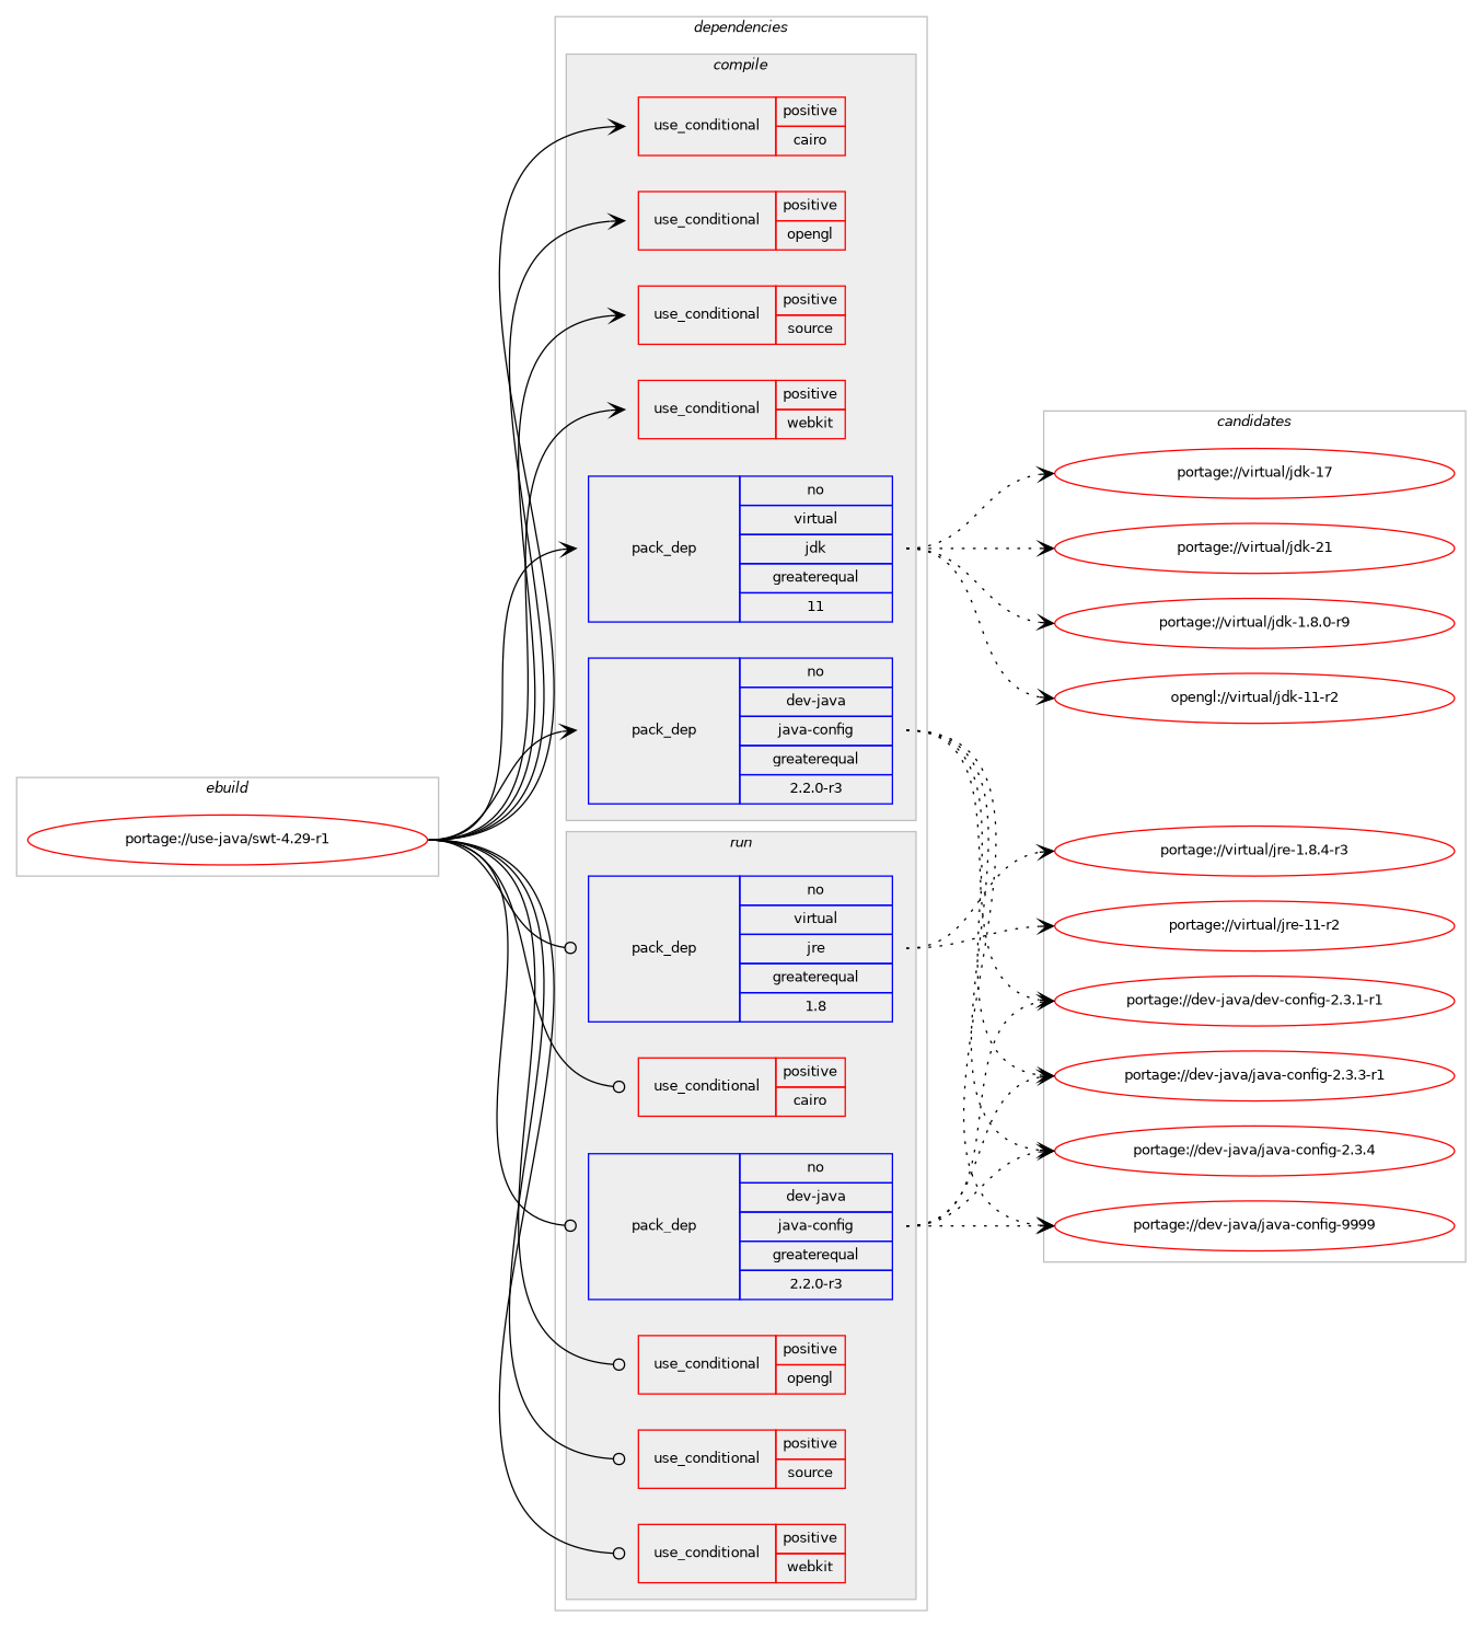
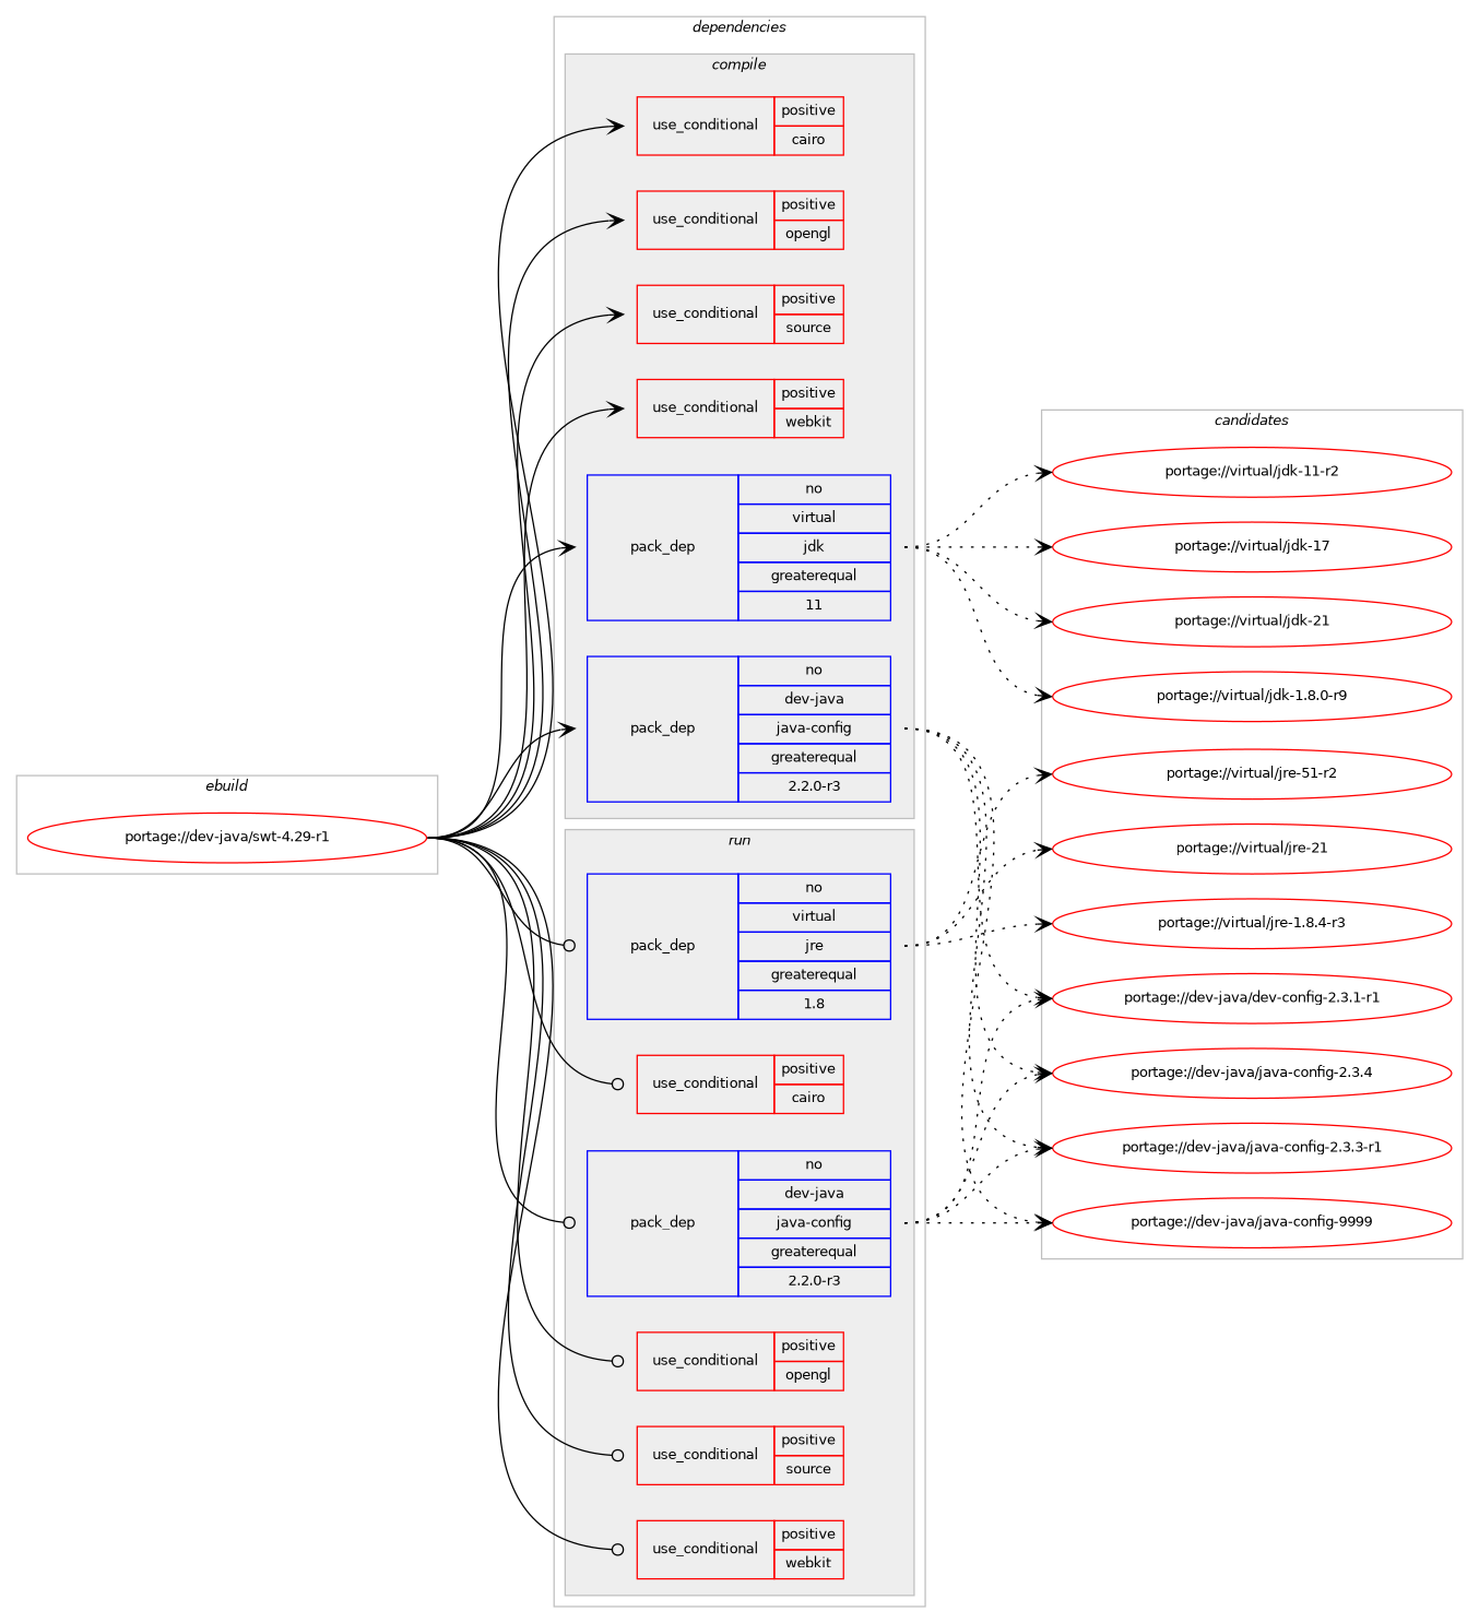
  digraph {
    compound=true
    concentrate=true
    fontname=Helvetica
    fontsize=10
    newrank=true
    rankdir=LR
    ranksep=1.5
    node [color=red fontname=Helvetica fontsize=10]
    edge [arrowhead=vee headport=w style=dotted tailport=e weight=100]
-   n1 [label="portage://use-java/swt-4.29-r1" width=4]
+   n1 [label="portage://dev-java/swt-4.29-r1" width=4]
    n2 [label=<<TABLE BORDER="0" CELLBORDER="1" CELLSPACING="0" CELLPADDING="4"><TR><TD ROWSPAN="3" CELLPADDING="10">use_conditional</TD></TR><TR><TD>positive</TD></TR><TR><TD>cairo</TD></TR></TABLE>> shape=none]
    n3 [label=<<TABLE BORDER="0" CELLBORDER="1" CELLSPACING="0" CELLPADDING="4"><TR><TD ROWSPAN="3" CELLPADDING="10">use_conditional</TD></TR><TR><TD>positive</TD></TR><TR><TD>opengl</TD></TR></TABLE>> shape=none]
    n4 [label=<<TABLE BORDER="0" CELLBORDER="1" CELLSPACING="0" CELLPADDING="4"><TR><TD ROWSPAN="3" CELLPADDING="10">use_conditional</TD></TR><TR><TD>positive</TD></TR><TR><TD>source</TD></TR></TABLE>> shape=none]
    n5 [label=<<TABLE BORDER="0" CELLBORDER="1" CELLSPACING="0" CELLPADDING="4"><TR><TD ROWSPAN="3" CELLPADDING="10">use_conditional</TD></TR><TR><TD>positive</TD></TR><TR><TD>webkit</TD></TR></TABLE>> shape=none]
    n6 [color=blue label=<<TABLE BORDER="0" CELLBORDER="1" CELLSPACING="0" CELLPADDING="4" WIDTH="220"><TR><TD ROWSPAN="6" CELLPADDING="30">pack_dep</TD></TR><TR><TD WIDTH="110">no</TD></TR><TR><TD>dev-java</TD></TR><TR><TD>java-config</TD></TR><TR><TD>greaterequal</TD></TR><TR><TD>2.2.0-r3</TD></TR></TABLE>> shape=none]
    n7 [color=blue label=<<TABLE BORDER="0" CELLBORDER="1" CELLSPACING="0" CELLPADDING="4" WIDTH="220"><TR><TD ROWSPAN="6" CELLPADDING="30">pack_dep</TD></TR><TR><TD WIDTH="110">no</TD></TR><TR><TD>virtual</TD></TR><TR><TD>jdk</TD></TR><TR><TD>greaterequal</TD></TR><TR><TD>11</TD></TR></TABLE>> shape=none]
    n8 [color=blue label=<<TABLE BORDER="0" CELLBORDER="1" CELLSPACING="0" CELLPADDING="4" WIDTH="220"><TR><TD ROWSPAN="6" CELLPADDING="30">pack_dep</TD></TR><TR><TD WIDTH="110">no</TD></TR><TR><TD>virtual</TD></TR><TR><TD>jre</TD></TR><TR><TD>greaterequal</TD></TR><TR><TD>1.8</TD></TR></TABLE>> shape=none]
    n9 [label=<<TABLE BORDER="0" CELLBORDER="1" CELLSPACING="0" CELLPADDING="4"><TR><TD ROWSPAN="3" CELLPADDING="10">use_conditional</TD></TR><TR><TD>positive</TD></TR><TR><TD>cairo</TD></TR></TABLE>> shape=none]
    n10 [color=blue label=<<TABLE BORDER="0" CELLBORDER="1" CELLSPACING="0" CELLPADDING="4" WIDTH="220"><TR><TD ROWSPAN="6" CELLPADDING="30">pack_dep</TD></TR><TR><TD WIDTH="110">no</TD></TR><TR><TD>dev-java</TD></TR><TR><TD>java-config</TD></TR><TR><TD>greaterequal</TD></TR><TR><TD>2.2.0-r3</TD></TR></TABLE>> shape=none]
    n11 [label=<<TABLE BORDER="0" CELLBORDER="1" CELLSPACING="0" CELLPADDING="4"><TR><TD ROWSPAN="3" CELLPADDING="10">use_conditional</TD></TR><TR><TD>positive</TD></TR><TR><TD>opengl</TD></TR></TABLE>> shape=none]
    n12 [label=<<TABLE BORDER="0" CELLBORDER="1" CELLSPACING="0" CELLPADDING="4"><TR><TD ROWSPAN="3" CELLPADDING="10">use_conditional</TD></TR><TR><TD>positive</TD></TR><TR><TD>source</TD></TR></TABLE>> shape=none]
    n13 [label=<<TABLE BORDER="0" CELLBORDER="1" CELLSPACING="0" CELLPADDING="4"><TR><TD ROWSPAN="3" CELLPADDING="10">use_conditional</TD></TR><TR><TD>positive</TD></TR><TR><TD>webkit</TD></TR></TABLE>> shape=none]
    n14 [label="portage://dev-java/dev-config-2.3.1-r1" width=4]
    n15 [label="portage://dev-java/java-config-2.3.3-r1" width=4]
    n16 [label="portage://dev-java/java-config-2.3.4" width=4]
    n17 [label="portage://dev-java/java-config-9999" width=4]
    n18 [label="portage://virtual/jdk-1.8.0-r9" width=4]
-   n19 [label="opengl://virtual/jdk-11-r2" width=4]
+   n19 [label="portage://virtual/jdk-11-r2" width=4]
    n20 [label="portage://virtual/jdk-17" width=4]
    n21 [label="portage://virtual/jdk-21" width=4]
    n22 [label="portage://virtual/jre-1.8.4-r3" width=4]
-   n23 [label="portage://virtual/jre-11-r2" width=4]
+   n23 [label="portage://virtual/jre-51-r2" width=4]
+   n24 [label="portage://virtual/jre-21" width=4]
    subgraph cluster_1 {
      color=gray
      label=<<i>ebuild</i>>
      rank=same
      n1
    }
    subgraph cluster_2 {
      color=gray
      label=<<i>dependencies</i>>
      subgraph cluster_3 {
        color=gray
        fillcolor="#eeeeee"
        label=<<i>compile</i>>
        style=filled
        subgraph sub_4 {
          color=gray
          fillcolor="#eeeeee"
          label=<<i>compile</i>>
          style=filled
          n2
        }
        subgraph sub_5 {
          color=gray
          fillcolor="#eeeeee"
          label=<<i>compile</i>>
          style=filled
          n3
        }
        subgraph sub_6 {
          color=gray
          fillcolor="#eeeeee"
          label=<<i>compile</i>>
          style=filled
          n4
        }
        subgraph sub_7 {
          color=gray
          fillcolor="#eeeeee"
          label=<<i>compile</i>>
          style=filled
          n5
        }
        subgraph sub_8 {
          color=gray
          fillcolor="#eeeeee"
          label=<<i>compile</i>>
          style=filled
          n6
        }
        subgraph sub_9 {
          color=gray
          fillcolor="#eeeeee"
          label=<<i>compile</i>>
          style=filled
          n7
        }
      }
      subgraph cluster_10 {
        color=gray
        fillcolor="#eeeeee"
        label=<<i>compile and run</i>>
        style=filled
      }
      subgraph cluster_11 {
        color=gray
        fillcolor="#eeeeee"
        label=<<i>run</i>>
        style=filled
        subgraph sub_12 {
          color=gray
          fillcolor="#eeeeee"
          label=<<i>run</i>>
          style=filled
          n8
        }
        subgraph sub_13 {
          color=gray
          fillcolor="#eeeeee"
          label=<<i>run</i>>
          style=filled
          n9
        }
        subgraph sub_14 {
          color=gray
          fillcolor="#eeeeee"
          label=<<i>run</i>>
          style=filled
          n10
        }
        subgraph sub_15 {
          color=gray
          fillcolor="#eeeeee"
          label=<<i>run</i>>
          style=filled
          n11
        }
        subgraph sub_16 {
          color=gray
          fillcolor="#eeeeee"
          label=<<i>run</i>>
          style=filled
          n12
        }
        subgraph sub_17 {
          color=gray
          fillcolor="#eeeeee"
          label=<<i>run</i>>
          style=filled
          n13
        }
      }
    }
    subgraph cluster_18 {
      color=gray
      label=<<i>candidates</i>>
      rank=same
      subgraph sub_19 {
        color=black
        label=<<i>candidates</i>>
        nodesep=1
        rank=same
        n14
        n15
        n16
        n17
      }
      subgraph sub_20 {
        color=black
        label=<<i>candidates</i>>
        nodesep=1
        rank=same
        n18
        n19
        n20
        n21
      }
      subgraph sub_21 {
        color=black
        label=<<i>candidates</i>>
        nodesep=1
        rank=same
        n14
        n15
        n16
        n17
      }
      subgraph sub_22 {
        color=black
        label=<<i>candidates</i>>
        nodesep=1
        rank=same
        n22
        n23
+       n24
      }
    }
    n1 -> n2 [style=solid weight=20]
    n1 -> n3 [style=solid weight=20]
    n1 -> n4 [style=solid weight=20]
    n1 -> n5 [style=solid weight=20]
    n1 -> n6 [style=solid weight=20]
    n1 -> n7 [style=solid weight=20]
    n1 -> n8 [arrowhead=odot style=solid weight=20]
    n1 -> n9 [arrowhead=odot style=solid weight=20]
    n1 -> n10 [arrowhead=odot style=solid weight=20]
    n1 -> n11 [arrowhead=odot style=solid weight=20]
    n1 -> n12 [arrowhead=odot style=solid weight=20]
    n1 -> n13 [arrowhead=odot style=solid weight=20]
    n6 -> n14
    n6 -> n15
    n6 -> n16
    n6 -> n17
    n7 -> n18
    n7 -> n19
    n7 -> n20
    n7 -> n21
    n8 -> n22
    n8 -> n23
+   n8 -> n24
    n10 -> n14
    n10 -> n15
    n10 -> n16
    n10 -> n17
  }
